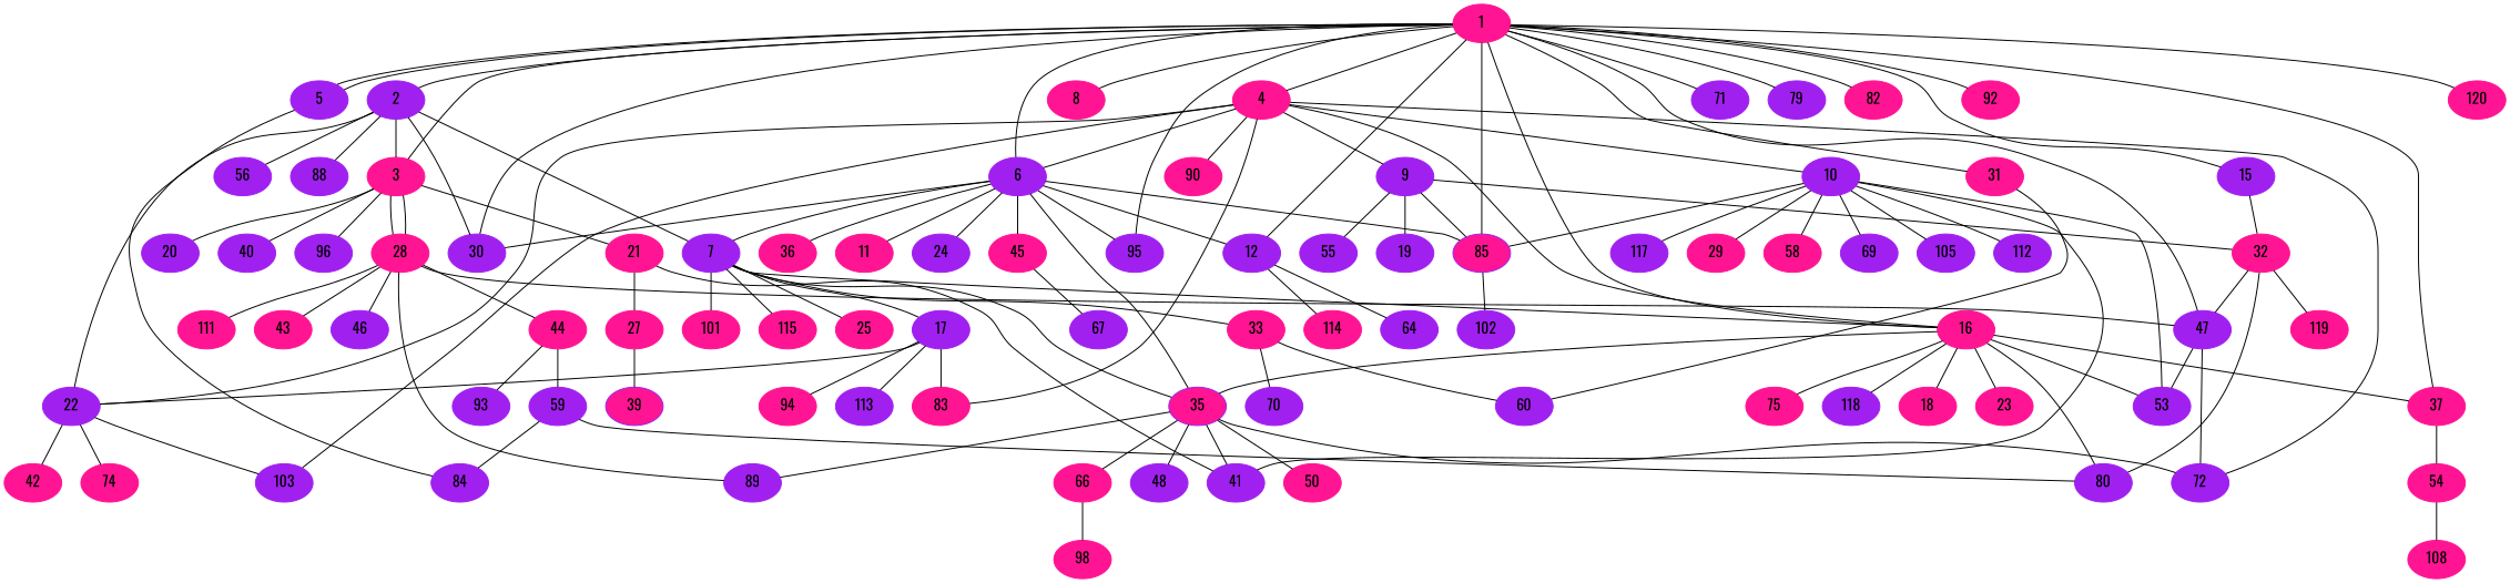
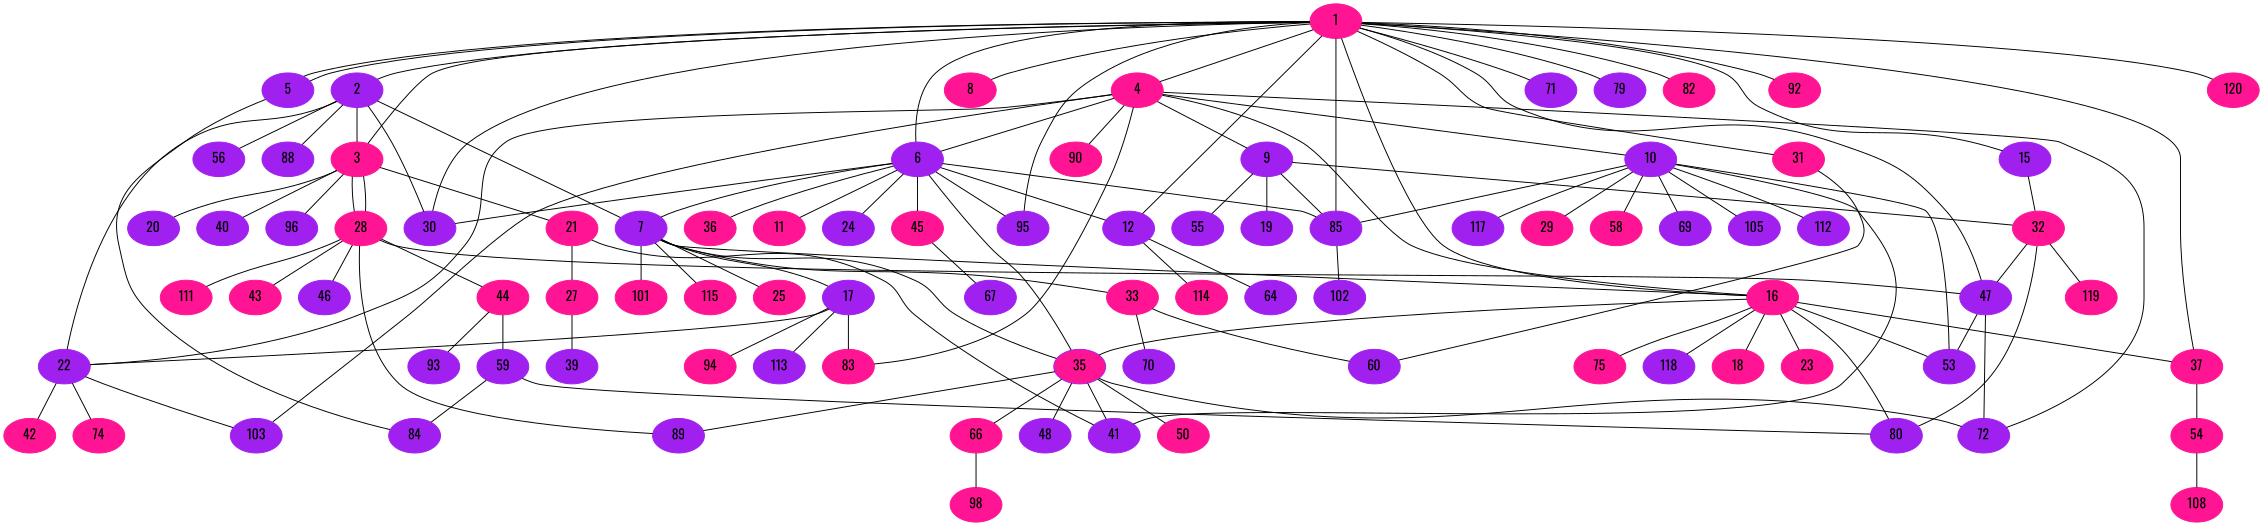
  graph {
    fontname=Oswald
    node [color=purple fontname=Oswald style=filled]
    edge [fontname=Oswald]
    1 [color=deeppink super="+63"]
    2 [super="+91"]
    3 [color=deeppink super="+76"]
    4 [color=deeppink super="+78"]
    5 [super="+38"]
    6 [super="+14"]
    8 [color=deeppink]
    12 [super="+107"]
    15
    16 [color=deeppink super="+34"]
    30 [super="+73"]
    31 [color=deeppink]
    37 [color=deeppink super="+52"]
    47
    71
    79
    82 [color=deeppink]
-   85 [super="+109" fillcolor=deeppink]
+   85 [super="+109"]
    92 [color=deeppink]
    95 [super="+99"]
    120 [color=deeppink]
    7 [super="+13"]
    22 [super="+68"]
    56
    88
    20
    21 [color=deeppink]
    28 [color=deeppink super="+110"]
    40
    96
    9 [super="+51"]
    10 [super="+26"]
    72 [super="+87"]
    83 [color=deeppink]
    90 [color=deeppink]
    103 [super="+106"]
    84
    11 [color=deeppink]
    24
    35 [fillcolor=deeppink super="+62"]
    36 [color=deeppink]
    45 [color=deeppink]
    64
    114 [color=deeppink]
    32 [color=deeppink super="+57"]
    53
    18 [color=deeppink]
    23 [color=deeppink]
    75 [color=deeppink]
    80
    118
    60 [super="+61"]
    54 [color=deeppink]
    102
    17 [super="+97"]
    25 [color=deeppink]
    33 [color=deeppink super="+116"]
    101 [color=deeppink]
    115 [color=deeppink]
    42 [color=deeppink super="+49"]
    74 [color=deeppink]
    41 [super="+100"]
    27 [color=deeppink super="+77"]
    43 [color=deeppink]
    44 [color=deeppink]
    46
    89
    111 [color=deeppink]
    19
    55
    29 [color=deeppink]
    58 [color=deeppink]
    69
    105
    112
    117
    48
    50 [color=deeppink]
    66 [color=deeppink]
    67
    94 [color=deeppink]
    113
    70 [super="+104"]
    119 [color=deeppink]
-   39 [fillcolor=deeppink]
+   39
    59 [super="+86"]
    93
    98 [color=deeppink]
    108 [color=deeppink]
    1 -- 2
    1 -- 3
    1 -- 4
    1 -- 5
    1 -- 5
    1 -- 6
    1 -- 8
    1 -- 12
    1 -- 15
    1 -- 16
    1 -- 30
    1 -- 31
    1 -- 37
    1 -- 47
    1 -- 71
    1 -- 79
    1 -- 82
    1 -- 85
    1 -- 92
    1 -- 95
    1 -- 120
    2 -- 3
    2 -- 30
    2 -- 7
    2 -- 22
    2 -- 56
    2 -- 88
    3 -- 20
    3 -- 21
    3 -- 28
    3 -- 28
    3 -- 40
    3 -- 96
    4 -- 6
    4 -- 16
    4 -- 22
    4 -- 9
    4 -- 10
    4 -- 72
    4 -- 83
    4 -- 90
    4 -- 103
    5 -- 84
    6 -- 12
    6 -- 30
    6 -- 85
    6 -- 95
    6 -- 7
    6 -- 11
    6 -- 24
    6 -- 35
    6 -- 36
    6 -- 45
    12 -- 64
    12 -- 114
    15 -- 32
    16 -- 37
    16 -- 35
    16 -- 53
    16 -- 18
    16 -- 23
    16 -- 75
    16 -- 80
    16 -- 118
    31 -- 60
    37 -- 54
    47 -- 72
    47 -- 53
    85 -- 102
    7 -- 16
    7 -- 35
    7 -- 17
    7 -- 25
    7 -- 33
    7 -- 101
    7 -- 115
    22 -- 103
    22 -- 42
    22 -- 74
    21 -- 41
    21 -- 27
    28 -- 47
    28 -- 43
    28 -- 44
    28 -- 46
    28 -- 89
    28 -- 111
    9 -- 85
    9 -- 32
    9 -- 19
    9 -- 55
    10 -- 85
    10 -- 53
    10 -- 41
    10 -- 29
    10 -- 58
    10 -- 69
    10 -- 105
    10 -- 112
    10 -- 117
    35 -- 72 [weight=2]
    35 -- 41
    35 -- 89
    35 -- 48
    35 -- 50
    35 -- 66
    45 -- 67
    32 -- 47
    32 -- 80
    32 -- 119
    54 -- 108
    17 -- 22
    17 -- 83
    17 -- 94
    17 -- 113
    33 -- 60
    33 -- 70
    27 -- 39
    44 -- 59
    44 -- 93
    66 -- 98
    59 -- 84
    59 -- 80
  }
